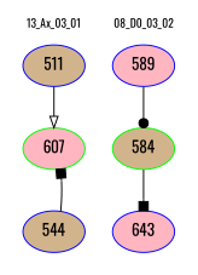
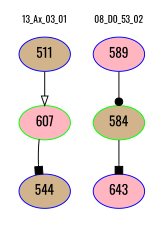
  digraph {
    fontname=Oswald
    node [color=blue fillcolor=tan fontname=Oswald style=filled]
    edge [arrowhead=box color=black fontname=Oswald]
    n1 [label=511]
    n2 [color=green fillcolor=lightpink label=607]
    n3 [label=544]
    n4 [fillcolor=lightpink label=589]
    n5 [color=green label=584]
    n6 [fillcolor=lightpink label=643]
    subgraph cluster_1 {
      color=white
      fontsize=10
      label="13_Ax_03_01"
      n1
      n2
      n3
    }
    subgraph cluster_2 {
      color=white
      fontsize=10
-     label="08_D0_03_02"
+     label="08_D0_53_02"
      n4
      n5
      n6
    }
    n1 -> n2 [arrowhead=onormal]
-   n3 -> n2
+   n2 -> n3
    n4 -> n5 [arrowhead=dot]
    n5 -> n6
  }
